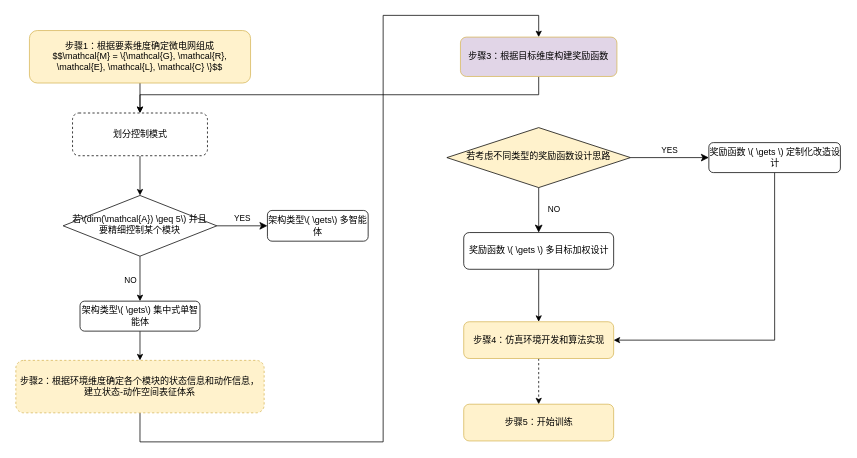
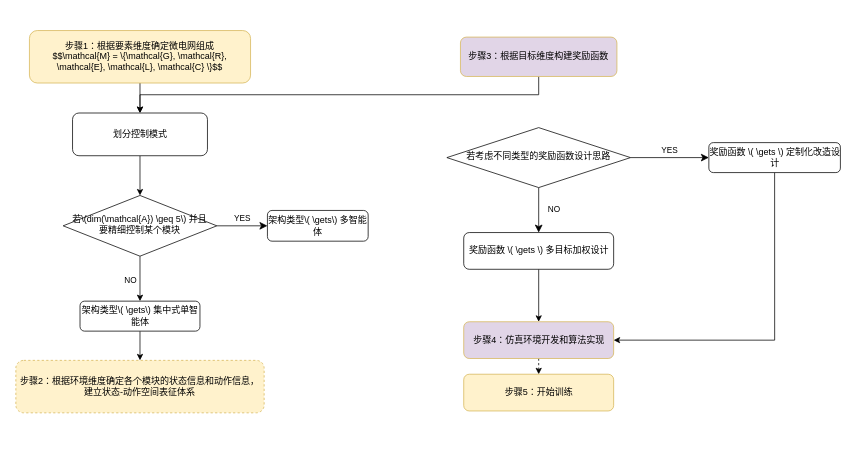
  <mxCell id="0" />
  <mxCell id="1" parent="0" />
  <mxCell id="2" style="edgeStyle=orthogonalEdgeStyle;rounded=0;orthogonalLoop=1;jettySize=auto;html=1;exitX=0.5;exitY=1;exitDx=0;exitDy=0;" edge="1" parent="1" source="3" target="17"><mxGeometry relative="1" as="geometry" /></mxCell>
  <mxCell id="3" value="步骤1：根据要素维度确定微电网组成&lt;div&gt;&lt;span style=&quot;background-color: transparent; color: light-dark(rgb(0, 0, 0), rgb(255, 255, 255));&quot;&gt;$$\mathcal{M} = \{\mathcal{G}, \mathcal{R}, \mathcal{E}, \mathcal{L}, \mathcal{C} \}$$&lt;/span&gt;&lt;/div&gt;" style="rounded=1;whiteSpace=wrap;html=1;fontSize=12;glass=0;strokeWidth=1;shadow=0;fillColor=#fff2cc;strokeColor=#d6b656;" vertex="1" parent="1"><mxGeometry x="38.12" y="40.25" width="295" height="70" as="geometry" /></mxCell>
  <mxCell id="4" value="YES" style="edgeStyle=orthogonalEdgeStyle;rounded=0;html=1;jettySize=auto;orthogonalLoop=1;fontSize=11;endArrow=classic;endFill=1;endSize=8;strokeWidth=1;shadow=0;labelBackgroundColor=none;" edge="1" parent="1" source="7" target="8"><mxGeometry y="10" relative="1" as="geometry"><mxPoint as="offset" /></mxGeometry></mxCell>
  <mxCell id="5" style="edgeStyle=orthogonalEdgeStyle;rounded=0;orthogonalLoop=1;jettySize=auto;html=1;exitX=0.5;exitY=1;exitDx=0;exitDy=0;entryX=0.5;entryY=0;entryDx=0;entryDy=0;" edge="1" parent="1" source="7" target="19"><mxGeometry relative="1" as="geometry" /></mxCell>
  <mxCell id="6" value="NO" style="edgeLabel;html=1;align=center;verticalAlign=middle;resizable=0;points=[];" vertex="1" connectable="0" parent="5"><mxGeometry x="-0.14" y="2" relative="1" as="geometry"><mxPoint x="-15" y="5" as="offset" /></mxGeometry></mxCell>
  <mxCell id="7" value="若\(dim(\mathcal{A}) \geq 5\) 并且&lt;div&gt;要精细控制某个模块&lt;/div&gt;" style="rhombus;whiteSpace=wrap;html=1;shadow=0;fontFamily=Helvetica;fontSize=12;align=center;strokeWidth=1;spacing=6;spacingTop=-4;" vertex="1" parent="1"><mxGeometry x="83.12" y="260.25" width="205" height="81" as="geometry" /></mxCell>
  <mxCell id="8" value="架构类型\( \gets\) 多智能体" style="rounded=1;whiteSpace=wrap;html=1;fontSize=12;glass=0;strokeWidth=1;shadow=0;" vertex="1" parent="1"><mxGeometry x="355.62" y="280.25" width="134.38" height="41" as="geometry" /></mxCell>
  <mxCell id="9" value="NO" style="rounded=0;html=1;jettySize=auto;orthogonalLoop=1;fontSize=11;endArrow=classic;endFill=1;endSize=8;strokeWidth=1;shadow=0;labelBackgroundColor=none;edgeStyle=orthogonalEdgeStyle;" edge="1" parent="1" source="11" target="13"><mxGeometry x="-0.033" y="20" relative="1" as="geometry"><mxPoint as="offset" /></mxGeometry></mxCell>
  <mxCell id="10" value="YES" style="edgeStyle=orthogonalEdgeStyle;rounded=0;html=1;jettySize=auto;orthogonalLoop=1;fontSize=11;endArrow=classic;endFill=1;endSize=8;strokeWidth=1;shadow=0;labelBackgroundColor=none;" edge="1" parent="1" source="11" target="15"><mxGeometry y="10" relative="1" as="geometry"><mxPoint as="offset" /></mxGeometry></mxCell>
- <mxCell id="11" value="若考虑不同类型的奖励函数设计思路" style="rhombus;whiteSpace=wrap;html=1;shadow=0;fontFamily=Helvetica;fontSize=12;align=center;strokeWidth=1;spacing=6;spacingTop=-4;fillColor=#fff2cc;" vertex="1" parent="1"><mxGeometry x="595" y="169.75" width="245" height="80" as="geometry" /></mxCell>
+ <mxCell id="11" value="若考虑不同类型的奖励函数设计思路" style="rhombus;whiteSpace=wrap;html=1;shadow=0;fontFamily=Helvetica;fontSize=12;align=center;strokeWidth=1;spacing=6;spacingTop=-4;" vertex="1" parent="1"><mxGeometry x="595" y="169.75" width="245" height="80" as="geometry" /></mxCell>
  <mxCell id="12" style="edgeStyle=orthogonalEdgeStyle;rounded=0;orthogonalLoop=1;jettySize=auto;html=1;exitX=0.5;exitY=1;exitDx=0;exitDy=0;entryX=0.5;entryY=0;entryDx=0;entryDy=0;" edge="1" parent="1" source="13" target="25"><mxGeometry relative="1" as="geometry" /></mxCell>
  <mxCell id="13" value="奖励函数 \( \gets \) 多目标加权设计" style="rounded=1;whiteSpace=wrap;html=1;fontSize=12;glass=0;strokeWidth=1;shadow=0;" vertex="1" parent="1"><mxGeometry x="617.5" y="309.75" width="200" height="49" as="geometry" /></mxCell>
  <mxCell id="14" style="edgeStyle=orthogonalEdgeStyle;rounded=0;orthogonalLoop=1;jettySize=auto;html=1;exitX=0.5;exitY=1;exitDx=0;exitDy=0;entryX=1;entryY=0.5;entryDx=0;entryDy=0;" edge="1" parent="1" source="15" target="25"><mxGeometry relative="1" as="geometry" /></mxCell>
  <mxCell id="15" value="奖励函数 \( \gets \) 定制化改造设计" style="rounded=1;whiteSpace=wrap;html=1;fontSize=12;glass=0;strokeWidth=1;shadow=0;" vertex="1" parent="1"><mxGeometry x="944.5" y="189.75" width="175.5" height="40" as="geometry" /></mxCell>
  <mxCell id="16" style="edgeStyle=orthogonalEdgeStyle;rounded=0;orthogonalLoop=1;jettySize=auto;html=1;exitX=0.5;exitY=1;exitDx=0;exitDy=0;entryX=0.5;entryY=0;entryDx=0;entryDy=0;" edge="1" parent="1" source="17" target="7"><mxGeometry relative="1" as="geometry" /></mxCell>
- <mxCell id="17" value="划分控制模式" style="rounded=1;whiteSpace=wrap;html=1;fontSize=12;glass=0;strokeWidth=1;shadow=0;dashed=1;" vertex="1" parent="1"><mxGeometry x="95.62" y="150.25" width="180" height="57" as="geometry" /></mxCell>
+ <mxCell id="17" value="划分控制模式" style="rounded=1;whiteSpace=wrap;html=1;fontSize=12;glass=0;strokeWidth=1;shadow=0;" vertex="1" parent="1"><mxGeometry x="95.62" y="150.25" width="180" height="57" as="geometry" /></mxCell>
  <mxCell id="18" style="edgeStyle=orthogonalEdgeStyle;rounded=0;orthogonalLoop=1;jettySize=auto;html=1;exitX=0.5;exitY=1;exitDx=0;exitDy=0;entryX=0.5;entryY=0;entryDx=0;entryDy=0;" edge="1" parent="1" source="19" target="21"><mxGeometry relative="1" as="geometry" /></mxCell>
  <mxCell id="19" value="架构类型\( \gets\) 集中式单智能体" style="rounded=1;whiteSpace=wrap;html=1;fontSize=12;glass=0;strokeWidth=1;shadow=0;" vertex="1" parent="1"><mxGeometry x="105.62" y="401.25" width="160" height="40" as="geometry" /></mxCell>
- <mxCell id="20" style="edgeStyle=orthogonalEdgeStyle;rounded=0;orthogonalLoop=1;jettySize=auto;html=1;exitX=0.5;exitY=1;exitDx=0;exitDy=0;entryX=0.5;entryY=0;entryDx=0;entryDy=0;" edge="1" parent="1" source="21" target="23"><mxGeometry relative="1" as="geometry"><Array as="points"><mxPoint x="186" y="589" /><mxPoint x="510" y="589" /><mxPoint x="510" y="20" /><mxPoint x="717" y="20" /></Array></mxGeometry></mxCell>
  <mxCell id="21" value="步骤2：根据环境维度确定各个模块的状态信息和动作信息，建立状态-动作空间表征体系" style="rounded=1;whiteSpace=wrap;html=1;fontSize=12;glass=0;strokeWidth=1;shadow=0;fillColor=#fff2cc;strokeColor=#d6b656;dashed=1;" vertex="1" parent="1"><mxGeometry x="20" y="480.25" width="331.25" height="70" as="geometry" /></mxCell>
  <mxCell id="22" style="edgeStyle=orthogonalEdgeStyle;rounded=0;orthogonalLoop=1;jettySize=auto;html=1;exitX=0.5;exitY=1;exitDx=0;exitDy=0;" edge="1" parent="1" source="23" target="17"><mxGeometry relative="1" as="geometry" /></mxCell>
  <mxCell id="23" value="步骤3：根据目标维度构建奖励函数" style="rounded=1;whiteSpace=wrap;html=1;fontSize=12;glass=0;strokeWidth=1;shadow=0;fillColor=#e1d5e7;strokeColor=#d6b656;" vertex="1" parent="1"><mxGeometry x="613.12" y="49" width="208.75" height="52.5" as="geometry" /></mxCell>
  <mxCell id="24" style="edgeStyle=orthogonalEdgeStyle;rounded=0;orthogonalLoop=1;jettySize=auto;html=1;exitX=0.5;exitY=1;exitDx=0;exitDy=0;entryX=0.5;entryY=0;entryDx=0;entryDy=0;dashed=1;" edge="1" parent="1" source="25" target="26"><mxGeometry relative="1" as="geometry" /></mxCell>
- <mxCell id="25" value="步骤4：仿真环境开发和算法实现" style="rounded=1;whiteSpace=wrap;html=1;fontSize=12;glass=0;strokeWidth=1;shadow=0;fillColor=#fff2cc;strokeColor=#d6b656;" vertex="1" parent="1"><mxGeometry x="617.5" y="428.75" width="200" height="49" as="geometry" /></mxCell>
- <mxCell id="26" value="步骤5：开始训练" style="rounded=1;whiteSpace=wrap;html=1;fontSize=12;glass=0;strokeWidth=1;shadow=0;fillColor=#fff2cc;strokeColor=#d6b656;" vertex="1" parent="1"><mxGeometry x="617.5" y="538.75" width="200" height="49" as="geometry" /></mxCell>
+ <mxCell id="25" value="步骤4：仿真环境开发和算法实现" style="rounded=1;whiteSpace=wrap;html=1;fontSize=12;glass=0;strokeWidth=1;shadow=0;fillColor=#e1d5e7;strokeColor=#d6b656;" vertex="1" parent="1"><mxGeometry x="617.5" y="428.75" width="200" height="49" as="geometry" /></mxCell>
+ <mxCell id="26" value="步骤5：开始训练" style="rounded=1;whiteSpace=wrap;html=1;fontSize=12;glass=0;strokeWidth=1;shadow=0;fillColor=#fff2cc;strokeColor=#d6b656;" vertex="1" parent="1"><mxGeometry x="617.5" y="498.75" width="200" height="49" as="geometry" /></mxCell>
